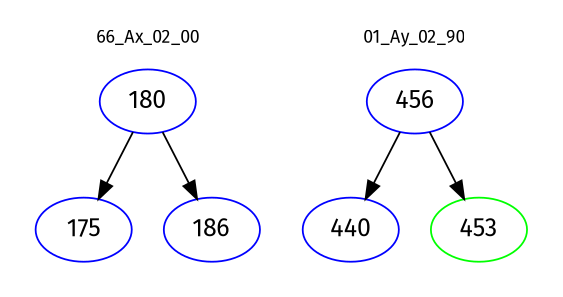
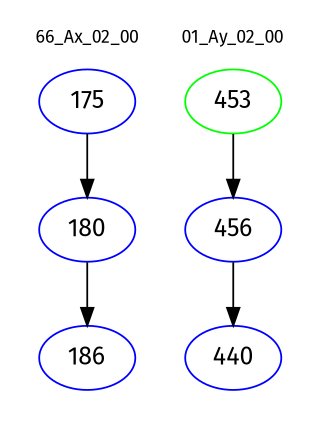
  digraph {
    fontname="Fira Sans"
    node [color=blue fontname="Fira Sans"]
    edge [color=black fontname="Fira Sans"]
    n1 [label=180]
    n2 [label=175]
    n3 [label=186]
    n4 [label=456]
    n5 [label=440]
    n6 [color=green label=453]
    subgraph cluster_1 {
      color=white
      fontsize=10
      label="66_Ax_02_00"
      n1
      n2
      n3
    }
    subgraph cluster_2 {
      color=white
      fontsize=10
-     label="01_Ay_02_90"
+     label="01_Ay_02_00"
      n4
      n5
      n6
    }
-   n1 -> n2
+   n2 -> n1
    n1 -> n3
    n4 -> n5
-   n4 -> n6
+   n6 -> n4
  }
